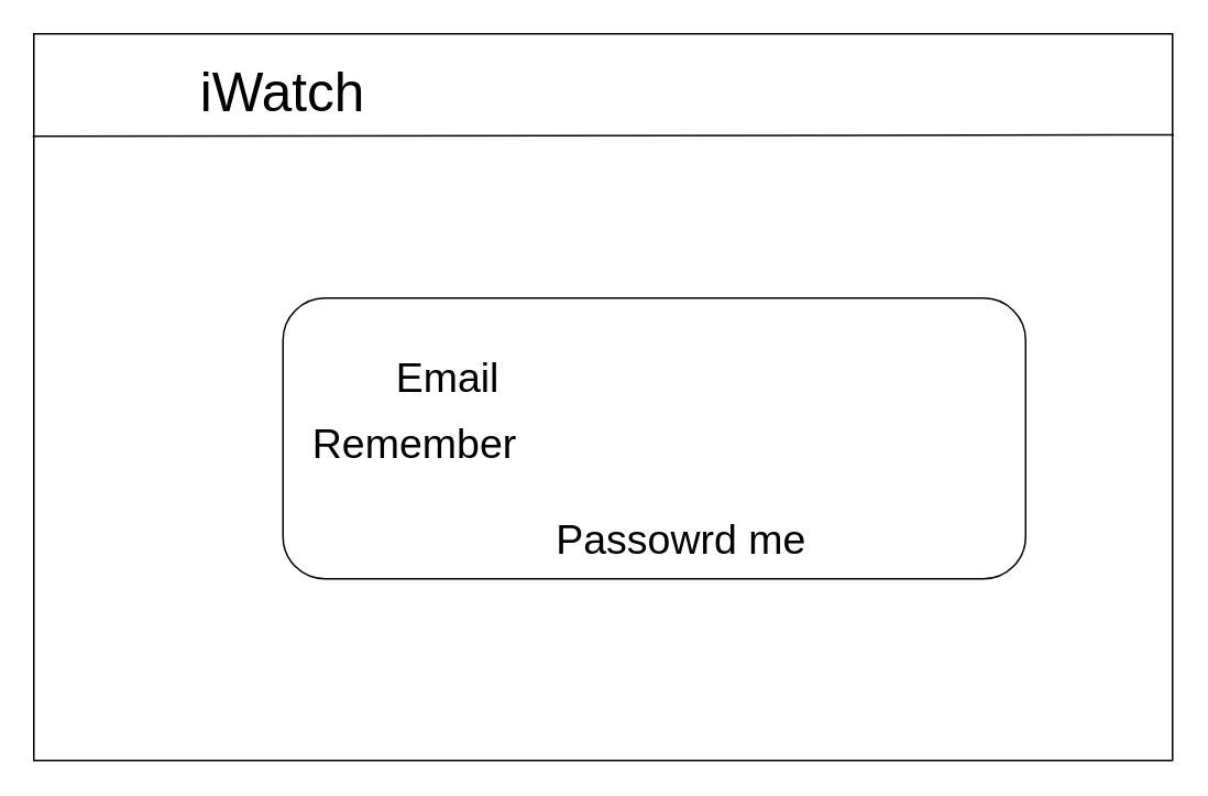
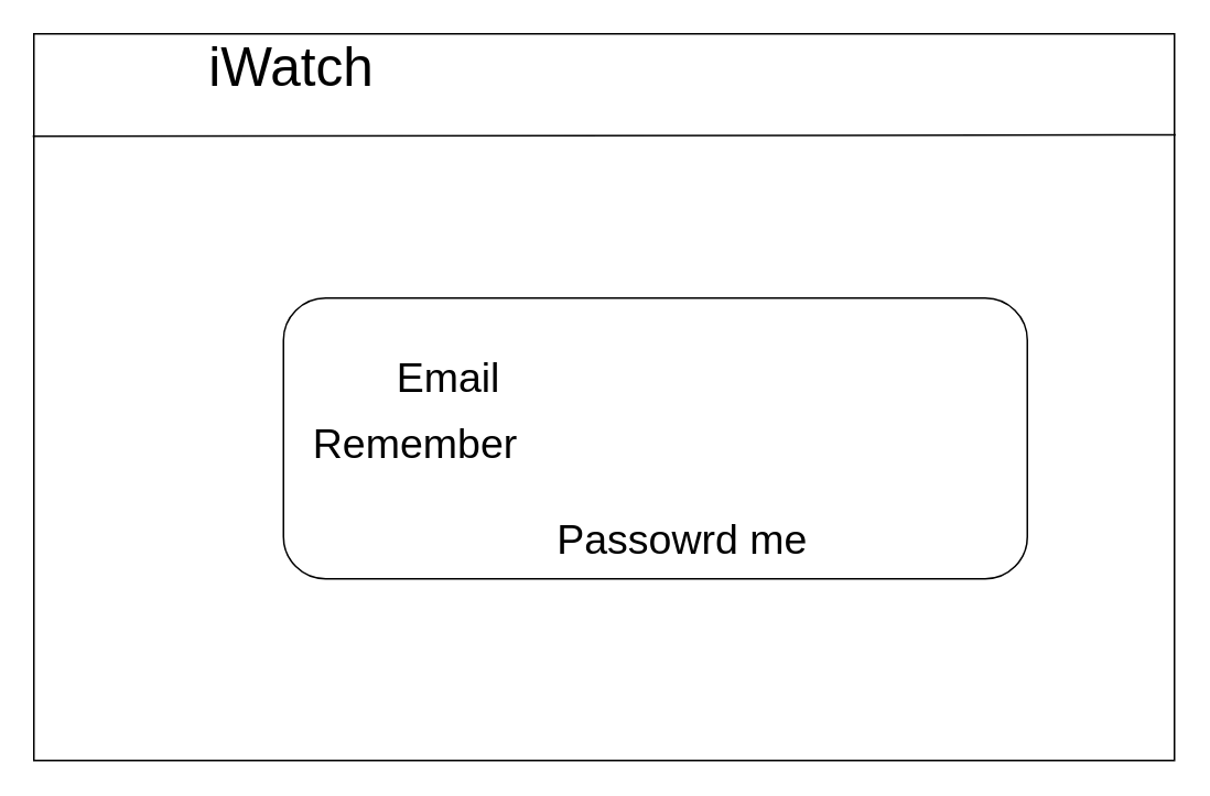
  <mxCell id="0" />
  <mxCell id="1" parent="0" />
  <mxCell id="2" value="" style="rounded=0;whiteSpace=wrap;html=1;" vertex="1" parent="1"><mxGeometry x="20" y="20" width="690" height="440" as="geometry" /></mxCell>
  <mxCell id="3" value="" style="endArrow=none;html=1;rounded=0;exitX=-0.001;exitY=0.141;exitDx=0;exitDy=0;exitPerimeter=0;entryX=1.001;entryY=0.139;entryDx=0;entryDy=0;entryPerimeter=0;" edge="1" parent="1" source="2" target="2"><mxGeometry width="50" height="50" relative="1" as="geometry"><mxPoint x="251" y="110" as="sourcePoint" /><mxPoint x="301" y="60" as="targetPoint" /></mxGeometry></mxCell>
- <mxCell id="4" value="&lt;font style=&quot;font-size: 33px;&quot;&gt;iWatch&lt;/font&gt;" style="text;html=1;strokeColor=none;fillColor=none;align=center;verticalAlign=middle;whiteSpace=wrap;rounded=0;" vertex="1" parent="1"><mxGeometry x="31" y="40" width="280" height="30" as="geometry" /></mxCell>
+ <mxCell id="4" value="&lt;font style=&quot;font-size: 33px;&quot;&gt;iWatch&lt;/font&gt;" style="text;html=1;strokeColor=none;fillColor=none;align=center;verticalAlign=middle;whiteSpace=wrap;rounded=0;" vertex="1" parent="1"><mxGeometry x="36" y="25" width="280" height="30" as="geometry" /></mxCell>
  <mxCell id="5" value="" style="shape=image;html=1;verticalAlign=top;verticalLabelPosition=bottom;labelBackgroundColor=#ffffff;imageAspect=0;aspect=fixed;image=https://cdn1.iconfinder.com/data/icons/science-technology-outline-24-px/24/Body_organ_eye_optical_view_visual-128.png;fontSize=33;" vertex="1" parent="1"><mxGeometry x="621" y="30" width="50" height="50" as="geometry" /></mxCell>
  <mxCell id="6" value="" style="rounded=1;whiteSpace=wrap;html=1;fontSize=33;" vertex="1" parent="1"><mxGeometry x="171" y="180" width="450" height="170" as="geometry" /></mxCell>
  <mxCell id="7" value="&lt;font style=&quot;font-size: 25px;&quot;&gt;Email&lt;/font&gt;" style="text;html=1;strokeColor=none;fillColor=none;align=center;verticalAlign=middle;whiteSpace=wrap;rounded=0;fontSize=33;" vertex="1" parent="1"><mxGeometry x="241" y="210" width="60" height="30" as="geometry" /></mxCell>
  <mxCell id="8" value="&lt;font style=&quot;font-size: 25px;&quot;&gt;Remember&lt;/font&gt;" style="text;html=1;strokeColor=none;fillColor=none;align=center;verticalAlign=middle;whiteSpace=wrap;rounded=0;fontSize=33;" vertex="1" parent="1"><mxGeometry x="221" y="250" width="60" height="30" as="geometry" /></mxCell>
  <mxCell id="9" value="Passowrd me&amp;nbsp;" style="text;html=1;strokeColor=none;fillColor=none;align=center;verticalAlign=middle;whiteSpace=wrap;rounded=0;fontSize=25;" vertex="1" parent="1"><mxGeometry x="311" y="310" width="210" height="30" as="geometry" /></mxCell>
  <mxCell id="10" value="" style="shape=image;html=1;verticalAlign=top;verticalLabelPosition=bottom;labelBackgroundColor=#ffffff;imageAspect=0;aspect=fixed;image=https://cdn1.iconfinder.com/data/icons/material-core/18/check-box-outline-blank-128.png;fontSize=25;" vertex="1" parent="1"><mxGeometry x="291" y="315" width="15" height="15" as="geometry" /></mxCell>
